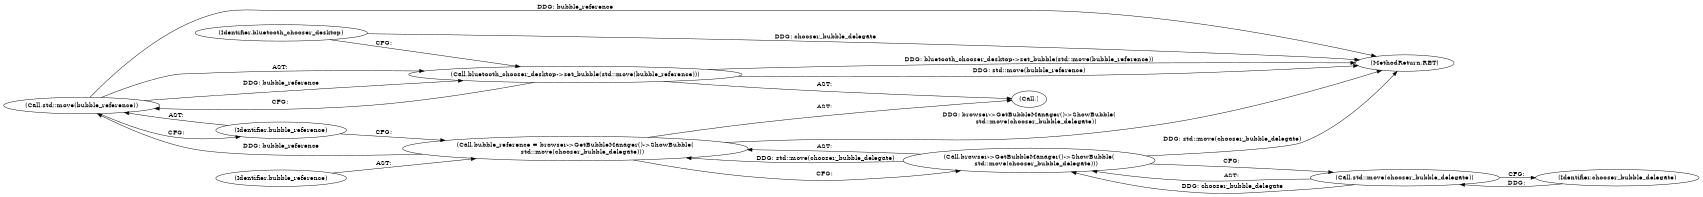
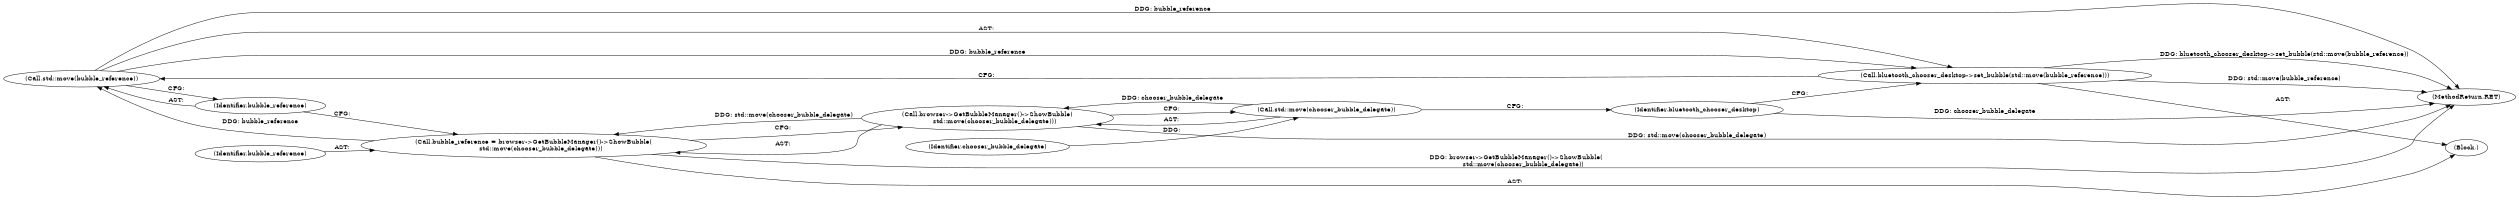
  digraph {
    rankdir=LR
    n1 [label="(Call,std::move(bubble_reference))"]
    n2 [label="(Call,bluetooth_chooser_desktop->set_bubble(std::move(bubble_reference)))"]
    n3 [label="(MethodReturn,RET)"]
    n4 [label="(Identifier,bubble_reference)"]
-   n5 [label="(Call,)"]
+   n5 [label="(Block,)"]
    n6 [label="(Call,bubble_reference = browser->GetBubbleManager()->ShowBubble(\n       std::move(chooser_bubble_delegate)))"]
    n7 [label="(Call,browser->GetBubbleManager()->ShowBubble(\n       std::move(chooser_bubble_delegate)))"]
    n8 [label="(Call,std::move(chooser_bubble_delegate))"]
    n9 [label="(Identifier,chooser_bubble_delegate)"]
    n10 [label="(Identifier,bubble_reference)"]
    n11 [label="(Identifier,bluetooth_chooser_desktop)"]
    n1 -> n2 [label="AST: "]
    n1 -> n2 [label="DDG: bubble_reference"]
    n1 -> n3 [label="DDG: bubble_reference"]
    n1 -> n4 [label="CFG: "]
    n2 -> n1 [label="CFG: "]
    n2 -> n3 [label="DDG: bluetooth_chooser_desktop->set_bubble(std::move(bubble_reference))"]
    n2 -> n3 [label="DDG: std::move(bubble_reference)"]
    n2 -> n5 [label="AST: "]
    n4 -> n1 [label="AST: "]
    n4 -> n6 [label="CFG: "]
    n6 -> n1 [label="DDG: bubble_reference"]
    n6 -> n3 [label="DDG: browser->GetBubbleManager()->ShowBubble(\n       std::move(chooser_bubble_delegate))"]
    n6 -> n5 [label="AST: "]
    n6 -> n7 [label="CFG: "]
    n7 -> n3 [label="DDG: std::move(chooser_bubble_delegate)"]
    n7 -> n6 [label="AST: "]
    n7 -> n6 [label="DDG: std::move(chooser_bubble_delegate)"]
    n7 -> n8 [label="CFG: "]
    n8 -> n7 [label="AST: "]
    n8 -> n7 [label="DDG: chooser_bubble_delegate"]
-   n8 -> n9 [label="CFG: "]
+   n8 -> n11 [label="CFG: "]
    n9 -> n8 [label="DDG: "]
    n10 -> n6 [label="AST: "]
    n11 -> n2 [label="CFG: "]
    n11 -> n3 [label="DDG: chooser_bubble_delegate"]
  }
